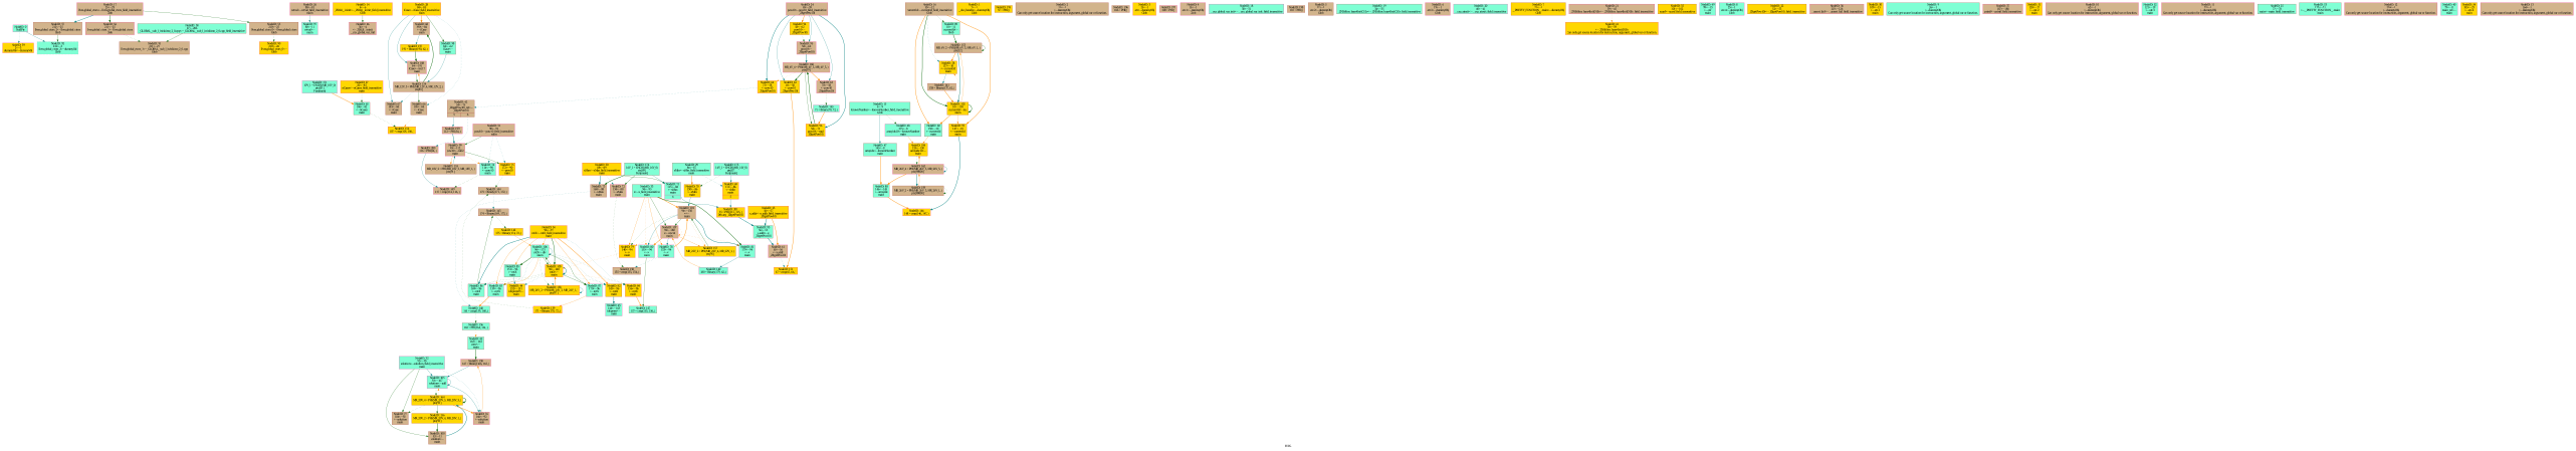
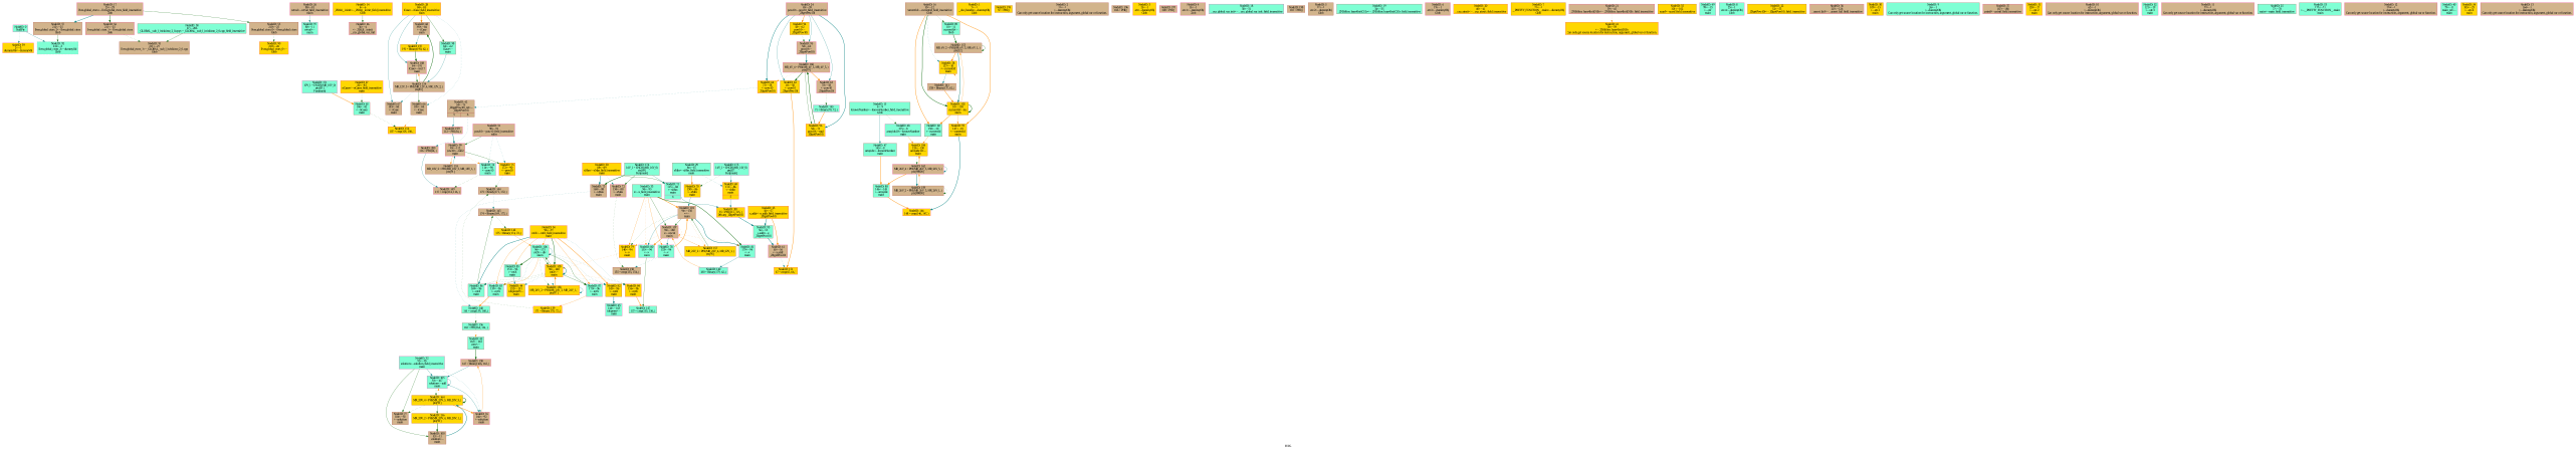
  digraph {
    fontname="PT Serif"
    label=SVFG
    node [color=deeppink fillcolor=tan fontname="PT Serif" shape=record style=filled]
    edge [color=teal fontname="PT Serif" style=solid]
    n1 [fillcolor=aquamarine label="{NodeID: 0\nNullPtr}"]
    n2 [fillcolor=gold label="{NodeID: 39\n2\<--3\ndummyVal\<--dummyVal\n}"]
    n3 [fillcolor=aquamarine label="{NodeID: 92\n212\<--3\nllvm.global_ctors_2\<--dummyVal\nGlob }" style="dotted,filled"]
    n4 [fillcolor=aquamarine label="{NodeID: 97\n80\<--11\nretval\<--\nmain\n}"]
    n5 [fillcolor=gold label="{NodeID: 14\n4\<--6\n_ZStL8__ioinit\<--_ZStL8__ioinit_field_insensitive\nGlob }"]
    n6 [label="{NodeID: 46\n36\<--4\n\<--_ZStL8__ioinit\n__cxx_global_var_init\n}"]
    n7 [fillcolor=gold label="{NodeID: 28\n84\<--85\niCase\<--iCase_field_insensitive\nmain\n}"]
    n8 [color=brown label="{NodeID: 66\n105\<--84\n\<--iCase\nmain\n}"]
    n9 [color=brown label="{NodeID: 67\n183\<--84\n\<--iCase\nmain\n}"]
    n10 [color=brown label="{NodeID: 68\n190\<--84\n\<--iCase\nmain\n}"]
    n11 [color=brown fillcolor=aquamarine label="{NodeID: 98\n84\<--62\niCase\<--\nmain\n}"]
    n12 [label="{NodeID: 108\n84\<--191\niCase\<--inc17\nmain\n}"]
    n13 [fillcolor=gold label="{NodeID: 152\n107 = cmp(105, 106, )\n}"]
    n14 [color=brown fillcolor=gold label="{NodeID: 137\n191 = Binary(190, 62, )\n}"]
    n15 [color=brown label="{NodeID: 154\nMR_12V_3 = PHI(MR_12V_4, MR_12V_2, )\npts\{85 \}\n}"]
    n16 [color=brown label="{NodeID: 42\n54\<--75\n_Z8getPow10i_ret\<--\n_Z8getPow10i\n|{<s0>5|<s1>6}}"]
    n17 [label="{NodeID: 199\n112 = PHI(54, )\n}"]
    n18 [label="{NodeID: 200\n116 = PHI(54, )\n}"]
    n19 [label="{NodeID: 99\n90\<--112\npow10\<--call2\nmain\n}"]
    n20 [label="{NodeID: 149\n117 = cmp(114, 116, )\n}"]
    n21 [fillcolor=aquamarine label="{NodeID: 74\n114\<--90\n\<--pow10\nmain\n}"]
    n22 [fillcolor=gold label="{NodeID: 75\n172\<--90\n\<--pow10\nmain\n}"]
    n23 [color=brown label="{NodeID: 155\nMR_18V_2 = PHI(MR_18V_3, MR_18V_1, )\npts\{91 \}\n}"]
    n24 [fillcolor=gold label="{NodeID: 139\n171 = Binary(170, 72, )\n}"]
    n25 [color=brown label="{NodeID: 144\n173 = Binary(171, 172, )\n}"]
    n26 [color=brown label="{NodeID: 143\n174 = Binary(169, 173, )\n}"]
    n27 [color=brown fillcolor=gold label="{NodeID: 142\n175 = Binary(174, 72, )\n}"]
    n28 [label="{NodeID: 56\n211\<--25\nllvm.global_ctors_1\<--llvm.global_ctors\nGlob }"]
    n29 [color=brown label="{NodeID: 91\n211\<--27\nllvm.global_ctors_1\<--_GLOBAL__sub_I_iwiskimo_2_0.cpp\nGlob }"]
    n30 [color=brown label="{NodeID: 153\nMR_6V_2 = PHI(MR_6V_3, MR_6V_1, )\npts\{12 \}\n}"]
    n31 [color=brown fillcolor=gold label="{NodeID: 58\n137\<--10\n\<--currentId\nmain\n}"]
    n32 [color=brown fillcolor=gold label="{NodeID: 102\n10\<--138\ncurrentId\<--inc\nmain\n}"]
    n33 [color=brown label="{NodeID: 141\n138 = Binary(137, 62, )\n}"]
    n34 [color=brown fillcolor=gold label="{NodeID: 59\n147\<--10\n\<--currentId\nmain\n}"]
    n35 [color=brown fillcolor=aquamarine label="{NodeID: 60\n150\<--10\n\<--currentId\nmain\n}"]
    n36 [fillcolor=gold label="{NodeID: 146\n148 = cmp(146, 147, )\n}"]
    n37 [color=brown fillcolor=gold label="{NodeID: 104\n153\<--150\narrayidx10\<--\nmain\n}"]
    n38 [color=brown fillcolor=gold label="{NodeID: 70\n130\<--86\n\<--xMin\nmain\n}"]
    n39 [color=brown label="{NodeID: 101\n94\<--130\nx\<--\nmain\n}"]
    n40 [label="{NodeID: 107\n94\<--180\nx\<--inc14\nmain\n}"]
    n41 [fillcolor=gold label="{NodeID: 79\n140\<--94\n\<--x\nmain\n}"]
    n42 [fillcolor=aquamarine label="{NodeID: 80\n155\<--94\n\<--x\nmain\n}"]
    n43 [fillcolor=aquamarine label="{NodeID: 81\n179\<--94\n\<--x\nmain\n}"]
    n44 [color=brown fillcolor=gold label="{NodeID: 157\nMR_22V_2 = PHI(MR_22V_4, MR_22V_1, )\npts\{95 \}\n}"]
    n45 [fillcolor=aquamarine label="{NodeID: 78\n133\<--94\n\<--x\nmain\n}"]
    n46 [color=brown label="{NodeID: 150\n135 = cmp(133, 134, )\n}"]
    n47 [fillcolor=gold label="{NodeID: 103\n96\<--140\nrotX\<--\nmain\n}"]
    n48 [color=brown fillcolor=aquamarine label="{NodeID: 147\n157 = cmp(155, 156, )\n}"]
    n49 [fillcolor=aquamarine label="{NodeID: 140\n180 = Binary(179, 62, )\n}"]
    n50 [fillcolor=gold label="{NodeID: 84\n156\<--96\n\<--rotX\nmain\n}"]
    n51 [color=brown fillcolor=gold label="{NodeID: 1\n7\<--1\n__dso_handle\<--dummyObj\nGlob }"]
    n52 [color=brown fillcolor=aquamarine label="{NodeID: 15\n8\<--9\nknownNumber\<--knownNumber_field_insensitive\nGlob }"]
    n53 [color=brown fillcolor=aquamarine label="{NodeID: 47\n145\<--8\narrayidx\<--knownNumber\nmain\n}"]
    n54 [fillcolor=aquamarine label="{NodeID: 48\n153\<--8\narrayidx10\<--knownNumber\nmain\n}"]
    n55 [color=brown fillcolor=aquamarine label="{NodeID: 88\n146\<--145\n\<--arrayidx\nmain\n}"]
    n56 [label="{NodeID: 162\nMR_26V_4 = PHI(MR_26V_5, MR_26V_3, )\npts\{90000 \}\n}"]
    n57 [color=brown fillcolor=gold label="{NodeID: 195\n37 = PHI()\n}"]
    n58 [color=brown fillcolor=aquamarine label="{NodeID: 29\n86\<--87\nxMin\<--xMin_field_insensitive\nmain\n}"]
    n59 [fillcolor=gold label="{NodeID: 69\n111\<--86\n\<--xMin\nmain\n|{<s0>5}}"]
    n60 [fillcolor=gold label="{NodeID: 201\n55 = PHI(111, 115, )\n0th arg _Z8getPow10i }"]
    n61 [color=brown fillcolor=aquamarine label="{NodeID: 93\n56\<--55\nx.addr\<--x\n_Z8getPow10i\n}"]
    n62 [fillcolor=aquamarine label="{NodeID: 43\n144\<--143\nidxprom\<--\nmain\n}"]
    n63 [color=brown label="{NodeID: 57\n212\<--25\nllvm.global_ctors_2\<--llvm.global_ctors\nGlob }"]
    n64 [fillcolor=aquamarine label="{NodeID: 71\n115\<--88\n\<--xMax\nmain\n|{<s0>6}}"]
    n65 [label="{NodeID: 61\n65\<--56\n\<--x.addr\n_Z8getPow10i\n}"]
    n66 [label="{NodeID: 168\nMR_4V_4 = PHI(MR_4V_5, MR_4V_3, )\npts\{59 \}\n}"]
    n67 [color=brown fillcolor=gold label="{NodeID: 62\n66\<--58\n\<--pow10\n_Z8getPow10i\n}"]
    n68 [label="{NodeID: 63\n70\<--58\n\<--pow10\n_Z8getPow10i\n}"]
    n69 [fillcolor=gold label="{NodeID: 64\n75\<--58\n\<--pow10\n_Z8getPow10i\n}"]
    n70 [fillcolor=gold label="{NodeID: 96\n58\<--71\npow10\<--mul\n_Z8getPow10i\n}"]
    n71 [fillcolor=gold label="{NodeID: 151\n67 = cmp(65, 66, )\n}"]
    n72 [fillcolor=aquamarine label="{NodeID: 145\n71 = Binary(70, 72, )\n}"]
    n73 [fillcolor=aquamarine label="{NodeID: 85\n159\<--96\n\<--rotX\nmain\n}"]
    n74 [color=brown fillcolor=aquamarine label="{NodeID: 148\n161 = cmp(159, 160, )\n}"]
    n75 [color=brown fillcolor=aquamarine label="{NodeID: 136\n163 = PHI(164, 161, )\n}"]
    n76 [color=brown fillcolor=aquamarine label="{NodeID: 45\n165\<--163\nconv\<--\nmain\n}"]
    n77 [color=brown label="{NodeID: 2\n11\<--1\n\<--dummyObj\nCan only get source location for instruction, argument, global var or function.}"]
    n78 [color=brown label="{NodeID: 16\n10\<--12\ncurrentId\<--currentId_field_insensitive\nGlob }"]
    n79 [color=brown fillcolor=aquamarine label="{NodeID: 89\n10\<--11\ncurrentId\<--\nGlob }"]
    n80 [color=brown label="{NodeID: 196\n186 = PHI()\n}"]
    n81 [fillcolor=gold label="{NodeID: 30\n88\<--89\nxMax\<--xMax_field_insensitive\nmain\n}"]
    n82 [label="{NodeID: 72\n134\<--88\n\<--xMax\nmain\n}"]
    n83 [color=brown label="{NodeID: 73\n160\<--88\n\<--xMax\nmain\n}"]
    n84 [color=brown fillcolor=gold label="{NodeID: 44\n152\<--151\nidxprom9\<--\nmain\n}"]
    n85 [color=brown fillcolor=aquamarine label="{NodeID: 86\n169\<--96\n\<--rotX\nmain\n}"]
    n86 [color=brown fillcolor=aquamarine label="{NodeID: 106\n96\<--175\nrotX\<--div\nmain\n}"]
    n87 [fillcolor=gold label="{NodeID: 3\n13\<--1\n.str\<--dummyObj\nGlob }"]
    n88 [color=brown label="{NodeID: 100\n92\<--11\nsolution\<--\nmain\n}"]
    n89 [color=brown fillcolor=gold label="{NodeID: 164\nMR_20V_4 = PHI(MR_20V_5, MR_20V_3, )\npts\{93 \}\n}"]
    n90 [color=brown fillcolor=gold label="{NodeID: 156\nMR_20V_2 = PHI(MR_20V_4, MR_20V_1, )\npts\{93 \}\n}"]
    n91 [label="{NodeID: 76\n166\<--92\n\<--solution\nmain\n}"]
    n92 [color=brown label="{NodeID: 77\n184\<--92\n\<--solution\nmain\n}"]
    n93 [fillcolor=aquamarine label="{NodeID: 105\n92\<--167\nsolution\<--add\nmain\n}"]
    n94 [label="{NodeID: 138\n167 = Binary(166, 165, )\n}"]
    n95 [label="{NodeID: 17\n25\<--29\nllvm.global_ctors\<--llvm.global_ctors_field_insensitive\nGlob }"]
    n96 [color=brown label="{NodeID: 55\n210\<--25\nllvm.global_ctors_0\<--llvm.global_ctors\nGlob }"]
    n97 [fillcolor=gold label="{NodeID: 90\n210\<--26\nllvm.global_ctors_0\<--\nGlob }"]
    n98 [label="{NodeID: 197\n100 = PHI()\n}"]
    n99 [label="{NodeID: 31\n90\<--91\npow10\<--pow10_field_insensitive\nmain\n}"]
    n100 [fillcolor=aquamarine label="{NodeID: 87\n170\<--96\n\<--rotX\nmain\n}"]
    n101 [fillcolor=gold label="{NodeID: 158\nMR_24V_2 = PHI(MR_24V_3, MR_24V_1, )\npts\{97 \}\n}"]
    n102 [color=brown fillcolor=gold label="{NodeID: 82\n143\<--96\n\<--rotX\nmain\n}"]
    n103 [color=brown fillcolor=aquamarine label="{NodeID: 83\n151\<--96\n\<--rotX\nmain\n}"]
    n104 [label="{NodeID: 4\n15\<--1\n.str.1\<--dummyObj\nGlob }"]
    n105 [fillcolor=aquamarine label="{NodeID: 18\n30\<--31\n__cxx_global_var_init\<--__cxx_global_var_init_field_insensitive\n}"]
    n106 [color=brown label="{NodeID: 198\n110 = PHI()\n}"]
    n107 [fillcolor=aquamarine label="{NodeID: 32\n92\<--93\nsolution\<--solution_field_insensitive\nmain\n}"]
    n108 [color=brown label="{NodeID: 159\nMR_26V_2 = PHI(MR_26V_3, MR_26V_1, )\npts\{90000 \}\n}"]
    n109 [fillcolor=aquamarine label="{NodeID: 171\n10V_1 = ENCHI(MR_10V_0)\npts\{83 \}\nFun[main]}" style="double,filled"]
    n110 [color=brown fillcolor=aquamarine label="{NodeID: 65\n106\<--82\n\<--nCases\nmain\n}"]
    n111 [color=brown label="{NodeID: 5\n17\<--1\n.str.2\<--dummyObj\nGlob }"]
    n112 [color=brown fillcolor=aquamarine label="{NodeID: 19\n34\<--35\n_ZNSt8ios_base4InitC1Ev\<--_ZNSt8ios_base4InitC1Ev_field_insensitive\n}"]
    n113 [color=brown fillcolor=aquamarine label="{NodeID: 33\n94\<--95\nx\<--x_field_insensitive\nmain\n}"]
    n114 [label="{NodeID: 6\n19\<--1\n.str.3\<--dummyObj\nGlob }"]
-   n115 [fillcolor=aquamarine label="{NodeID: 20\n40\<--41\n__cxa_atexit\<--__cxa_atexit_field_insensitive\n}"]
+   n115 [fillcolor=gold label="{NodeID: 20\n40\<--41\n__cxa_atexit\<--__cxa_atexit_field_insensitive\n}"]
    n116 [fillcolor=gold label="{NodeID: 34\n96\<--97\nrotX\<--rotX_field_insensitive\nmain\n}"]
    n117 [fillcolor=aquamarine label="{NodeID: 173\n14V_1 = ENCHI(MR_14V_0)\npts\{87 \}\nFun[main]}" style="double,filled"]
    n118 [color=brown fillcolor=gold label="{NodeID: 7\n21\<--1\n__PRETTY_FUNCTION__.main\<--dummyObj\nGlob }"]
    n119 [label="{NodeID: 21\n39\<--45\n_ZNSt8ios_base4InitD1Ev\<--_ZNSt8ios_base4InitD1Ev_field_insensitive\n}"]
    n120 [fillcolor=gold label="{NodeID: 41\n38\<--39\n\<--_ZNSt8ios_base4InitD1Ev\nCan only get source location for instruction, argument, global var or function.}"]
    n121 [color=brown fillcolor=gold label="{NodeID: 35\n101\<--102\nscanf\<--scanf_field_insensitive\n}"]
    n122 [fillcolor=aquamarine label="{NodeID: 49\n99\<--13\n\<--.str\nmain\n}"]
    n123 [color=brown fillcolor=aquamarine label="{NodeID: 174\n16V_1 = ENCHI(MR_16V_0)\npts\{89 \}\nFun[main]}" style="double,filled"]
    n124 [fillcolor=aquamarine label="{NodeID: 8\n23\<--1\n.str.4\<--dummyObj\nGlob }"]
    n125 [color=brown fillcolor=gold label="{NodeID: 22\n52\<--53\n_Z8getPow10i\<--_Z8getPow10i_field_insensitive\n}"]
    n126 [label="{NodeID: 36\n125\<--126\n__assert_fail\<--__assert_fail_field_insensitive\n}"]
    n127 [color=brown fillcolor=gold label="{NodeID: 50\n109\<--15\n\<--.str.1\nmain\n}"]
    n128 [color=brown fillcolor=aquamarine label="{NodeID: 9\n26\<--1\n\<--dummyObj\nCan only get source location for instruction, argument, global var or function.}"]
    n129 [fillcolor=gold label="{NodeID: 23\n56\<--57\nx.addr\<--x.addr_field_insensitive\n_Z8getPow10i\n}"]
    n130 [label="{NodeID: 37\n187\<--188\nprintf\<--printf_field_insensitive\n}"]
    n131 [fillcolor=gold label="{NodeID: 51\n120\<--17\n\<--.str.2\nmain\n}"]
    n132 [label="{NodeID: 10\n62\<--1\n\<--dummyObj\nCan only get source location for instruction, argument, global var or function.}"]
    n133 [label="{NodeID: 24\n58\<--59\npow10\<--pow10_field_insensitive\n_Z8getPow10i\n}"]
    n134 [color=brown fillcolor=gold label="{NodeID: 94\n58\<--62\npow10\<--\n_Z8getPow10i\n}"]
    n135 [label="{NodeID: 95\n58\<--62\npow10\<--\n_Z8getPow10i\n}"]
    n136 [color=brown fillcolor=aquamarine label="{NodeID: 38\n27\<--206\n_GLOBAL__sub_I_iwiskimo_2_0.cpp\<--_GLOBAL__sub_I_iwiskimo_2_0.cpp_field_insensitive\n}"]
    n137 [fillcolor=aquamarine label="{NodeID: 52\n121\<--19\n\<--.str.3\nmain\n}"]
    n138 [label="{NodeID: 11\n72\<--1\n\<--dummyObj\nCan only get source location for instruction, argument, global var or function.}"]
    n139 [color=brown fillcolor=aquamarine label="{NodeID: 25\n77\<--78\nmain\<--main_field_insensitive\n}"]
    n140 [color=brown fillcolor=aquamarine label="{NodeID: 53\n122\<--21\n\<--__PRETTY_FUNCTION__.main\nmain\n}"]
    n141 [label="{NodeID: 12\n124\<--1\n\<--dummyObj\nCan only get source location for instruction, argument, global var or function.}"]
    n142 [label="{NodeID: 26\n80\<--81\nretval\<--retval_field_insensitive\nmain\n}"]
    n143 [fillcolor=aquamarine label="{NodeID: 40\n79\<--11\nmain_ret\<--\nmain\n}"]
    n144 [color=brown fillcolor=gold label="{NodeID: 54\n185\<--23\n\<--.str.4\nmain\n}"]
    n145 [label="{NodeID: 13\n164\<--1\n\<--dummyObj\nCan only get source location for instruction, argument, global var or function.}"]
    n146 [fillcolor=gold label="{NodeID: 27\n82\<--83\nnCases\<--nCases_field_insensitive\nmain\n}"]
    n1 -> n2 [style=dotted]
    n1 -> n3
    n5 -> n6 [color=darkgreen]
    n7 -> n8 [style=dotted]
    n7 -> n9
    n7 -> n10 [color=darkorange style=bold]
    n7 -> n11 [color=darkgreen]
    n7 -> n12
    n8 -> n13 [color=darkorange style=dotted]
    n10 -> n14
    n11 -> n15
    n12 -> n15 [color=darkgreen]
    n14 -> n12 [color=darkgreen style=bold]
    n15 -> n8 [color=darkgreen]
    n15 -> n9 [style=dotted]
    n15 -> n10 [color=darkgreen style=bold]
    n15 -> n12 [color=darkorange]
    n16 -> n17 [tailport=s0]
    n16 -> n18 [style=dotted tailport=s1]
    n17 -> n19 [style=bold]
    n18 -> n20
    n19 -> n21 [color=darkorange style=dotted]
    n19 -> n22 [color=darkgreen]
    n19 -> n23 [color=darkorange]
    n21 -> n20 [color=darkgreen style=dotted]
    n22 -> n25 [color=darkgreen style=dotted]
    n23 -> n19
    n24 -> n25 [color=darkgreen style=dotted]
    n25 -> n26 [style=dotted]
    n26 -> n27 [color=darkgreen style=dotted]
    n27 -> n86 [color=darkorange]
    n28 -> n29 [color=darkgreen style=dotted]
    n30 -> n30 [color=darkgreen]
    n30 -> n31 [color=darkorange style=bold]
    n30 -> n32 [style=bold]
    n31 -> n33
    n32 -> n30 [color=darkorange]
    n32 -> n31 [color=darkorange style=dotted]
    n32 -> n32 [color=darkgreen style=bold]
    n32 -> n34 [color=darkorange]
    n32 -> n35 [color=darkorange style=bold]
    n33 -> n32 [color=darkorange style=bold]
    n34 -> n36 [style=bold]
    n35 -> n37 [color=darkorange]
    n37 -> n56 [color=darkgreen style=dotted]
    n38 -> n39
    n39 -> n40 [color=darkgreen]
    n39 -> n41 [color=darkgreen style=dotted]
    n39 -> n42
    n39 -> n43 [style=bold]
    n39 -> n44 [color=darkorange style=dotted]
    n40 -> n40 [color=darkorange style=dotted]
    n40 -> n41 [color=darkorange style=dotted]
    n40 -> n42 [color=darkorange style=bold]
    n40 -> n43 [color=darkorange style=dotted]
    n40 -> n44 [color=darkorange]
    n40 -> n45
    n41 -> n47 [color=darkorange style=dotted]
    n42 -> n48 [color=darkgreen]
    n43 -> n49
    n44 -> n39 [color=darkgreen]
    n45 -> n39 [color=darkorange style=bold]
    n45 -> n46 [style=dotted]
    n47 -> n47 [style=bold]
    n47 -> n50 [color=darkorange style=dotted]
    n47 -> n73 [color=darkgreen style=dotted]
    n47 -> n84 [style=dotted]
    n47 -> n85 [color=darkgreen style=dotted]
    n47 -> n86 [color=darkgreen]
    n47 -> n100 [color=darkgreen]
    n47 -> n101 [style=dotted]
    n47 -> n102 [style=dotted]
    n49 -> n40 [color=darkorange]
    n50 -> n48 [color=darkorange style=bold]
    n52 -> n53
    n52 -> n54 [color=darkgreen style=dotted]
    n53 -> n55 [color=darkorange style=bold]
    n54 -> n37 [color=darkorange]
    n55 -> n36 [color=darkorange style=bold]
    n56 -> n37 [color=darkorange style=bold]
    n56 -> n55 [color=darkorange style=bold]
    n56 -> n56
    n56 -> n108 [style=bold]
    n58 -> n38 [color=darkorange style=bold]
    n58 -> n59 [style=dotted]
    n59 -> n60 [tailport=s0]
    n60 -> n61 [style=bold]
    n61 -> n65 [style=bold]
    n63 -> n3 [color=darkgreen]
    n64 -> n60 [tailport=s0]
    n65 -> n71 [style=dotted]
    n66 -> n67 [color=darkgreen style=bold]
    n66 -> n68 [color=darkorange style=bold]
    n66 -> n69 [color=darkorange style=dotted]
    n66 -> n70 [color=darkgreen]
    n67 -> n71 [color=darkorange style=bold]
    n68 -> n72 [color=darkgreen style=dotted]
    n69 -> n16 [style=dotted]
    n70 -> n66 [color=darkgreen style=bold]
    n72 -> n70 [color=darkorange style=bold]
    n73 -> n74 [color=darkorange style=bold]
    n74 -> n75 [color=darkgreen style=dotted]
    n75 -> n76 [color=darkorange style=dotted]
    n76 -> n94 [color=darkgreen style=bold]
    n78 -> n31 [style=dotted]
    n78 -> n32 [color=darkgreen style=bold]
    n78 -> n34 [color=darkorange style=bold]
    n78 -> n35 [color=darkorange style=bold]
    n78 -> n79 [color=darkgreen style=dotted]
    n79 -> n30 [color=darkgreen style=bold]
    n81 -> n64 [color=darkgreen]
    n81 -> n82 [style=dotted]
    n81 -> n83 [style=bold]
    n82 -> n46 [color=darkgreen style=dotted]
    n83 -> n74 [style=dotted]
    n85 -> n26 [color=darkgreen]
    n86 -> n47 [color=darkgreen]
    n86 -> n50 [style=dotted]
    n86 -> n73 [color=darkorange]
    n86 -> n85 [style=dotted]
    n86 -> n86
    n86 -> n100 [color=darkgreen]
    n86 -> n101 [color=darkgreen style=dotted]
    n86 -> n102 [style=dotted]
    n86 -> n103 [color=darkgreen style=bold]
    n88 -> n89 [style=bold]
    n89 -> n89 [color=darkgreen style=bold]
    n89 -> n90 [color=darkgreen]
    n89 -> n91 [color=darkorange style=bold]
    n89 -> n92 [color=darkgreen style=dotted]
    n89 -> n93 [color=darkorange style=dotted]
    n90 -> n88 [color=darkgreen style=bold]
    n91 -> n94 [color=darkorange]
    n93 -> n89 [color=darkgreen style=dotted]
    n93 -> n91
    n93 -> n93
    n94 -> n93
    n95 -> n28 [color=darkgreen style=bold]
    n95 -> n63 [style=bold]
    n95 -> n96 [color=darkgreen]
    n96 -> n97 [color=darkgreen style=dotted]
    n99 -> n19 [color=darkgreen]
    n99 -> n21 [style=dotted]
    n99 -> n22 [style=dotted]
    n100 -> n24 [color=darkorange]
    n101 -> n47 [color=darkorange style=bold]
    n101 -> n101
    n102 -> n62 [style=bold]
    n103 -> n84
    n107 -> n88 [color=darkgreen]
    n107 -> n91 [style=dotted]
    n107 -> n92 [color=darkgreen]
    n107 -> n93
    n108 -> n56 [color=darkorange]
    n108 -> n108 [color=darkgreen style=dotted]
    n109 -> n110 [color=darkorange style=bold]
    n110 -> n13 [color=darkgreen style=dotted]
    n113 -> n39 [color=darkorange style=bold]
    n113 -> n40 [color=darkgreen]
    n113 -> n41 [color=darkorange]
    n113 -> n42 [color=darkorange style=dotted]
    n113 -> n43 [color=darkgreen style=bold]
    n113 -> n45 [color=darkorange]
    n116 -> n47 [color=darkgreen style=bold]
    n116 -> n50 [style=dotted]
    n116 -> n73 [color=darkorange]
    n116 -> n85 [style=bold]
    n116 -> n86 [color=darkorange]
    n116 -> n100 [color=darkorange]
    n116 -> n102 [color=darkorange style=bold]
    n116 -> n103 [color=darkorange]
    n117 -> n38 [color=darkgreen style=dotted]
    n117 -> n59
    n119 -> n120 [color=darkorange style=dotted]
    n123 -> n64
    n123 -> n82 [color=darkgreen]
    n123 -> n83 [color=darkgreen style=bold]
    n129 -> n61 [style=bold]
    n129 -> n65 [color=darkorange style=bold]
    n133 -> n67
    n133 -> n68
    n133 -> n69 [style=bold]
    n133 -> n70 [style=bold]
    n133 -> n134 [color=darkorange style=bold]
    n133 -> n135
    n134 -> n135 [color=darkgreen style=dotted]
    n135 -> n66 [style=bold]
    n136 -> n29 [color=darkgreen]
    n142 -> n4
    n146 -> n110 [color=darkgreen style=dotted]
  }
